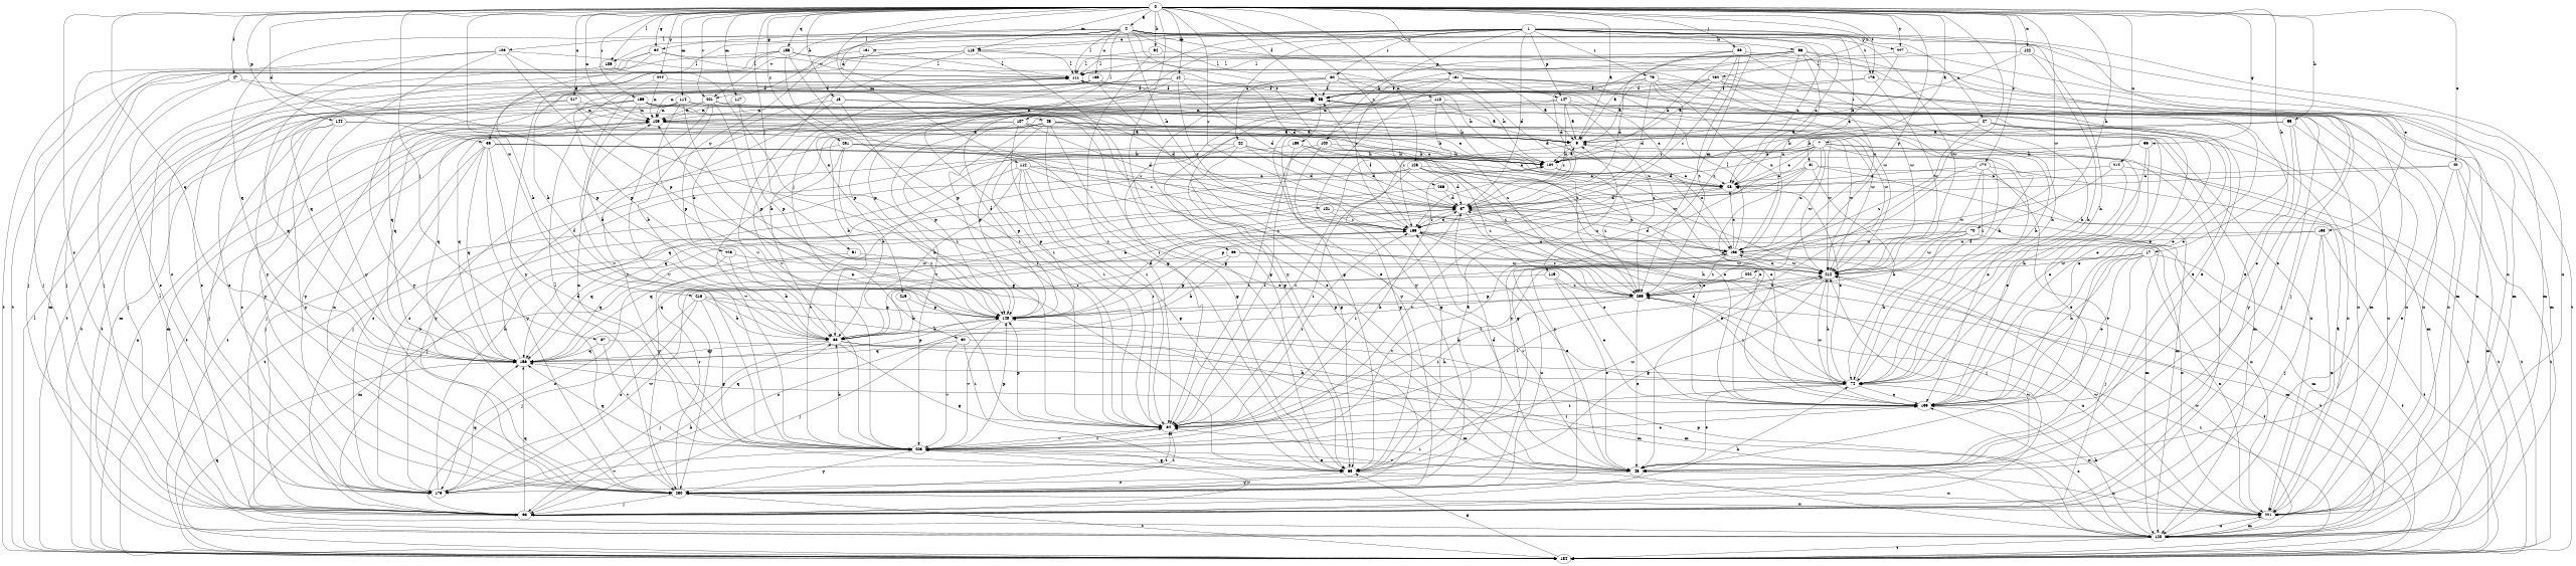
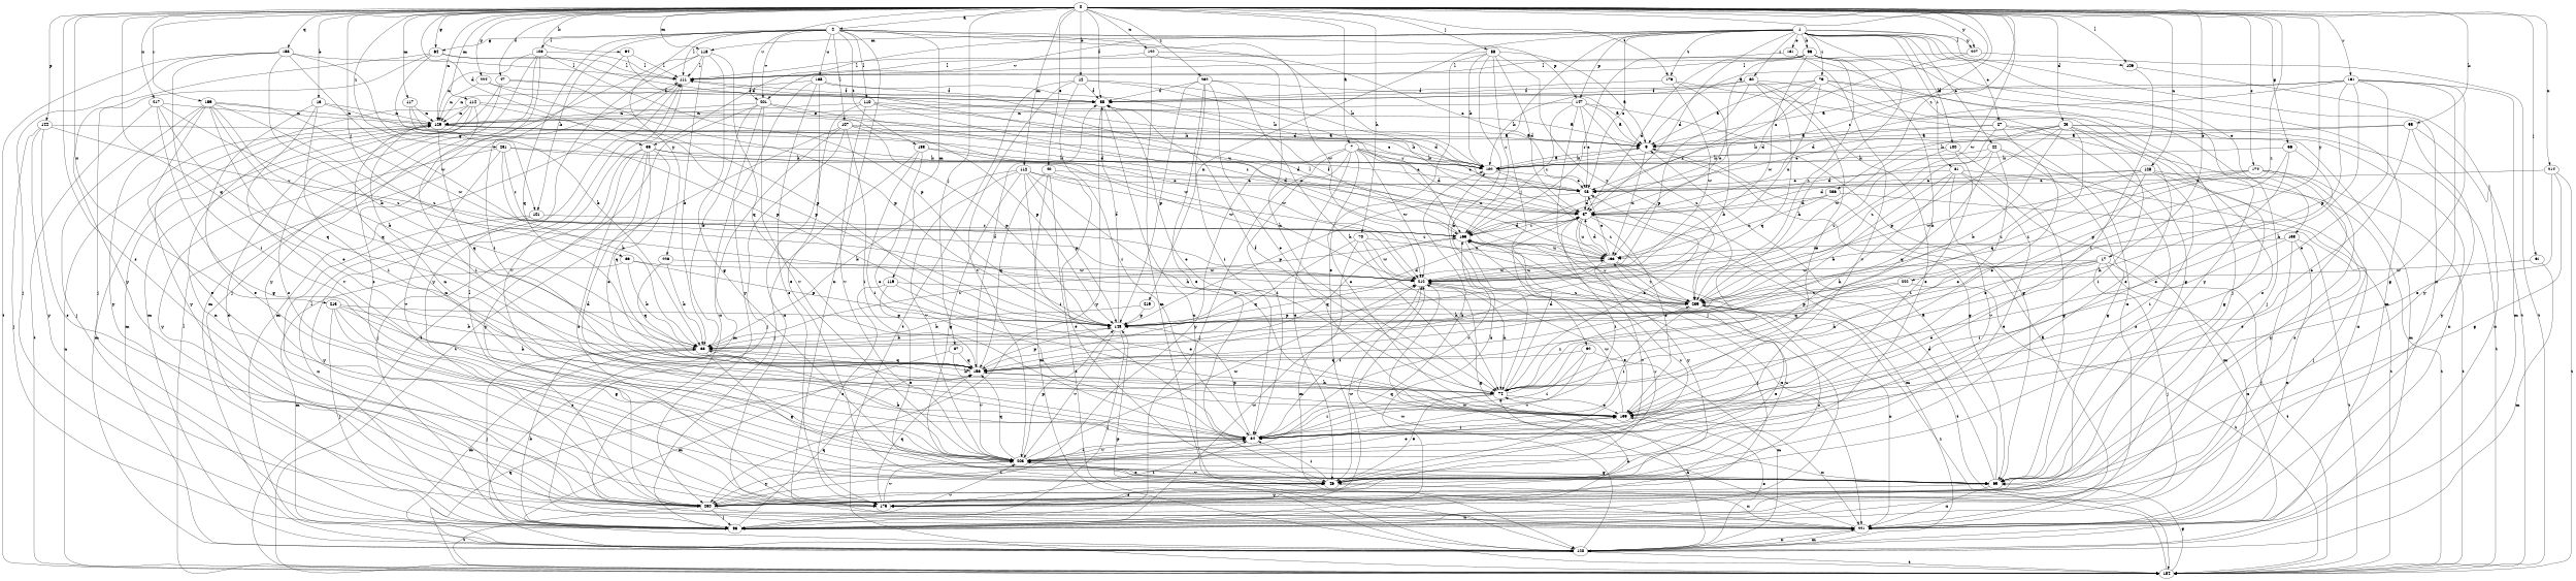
  strict digraph {
    0
    2
    7
    9
    12
    13
    17
    n8 [label=43]
    35
    40
    47
    55
    56
    64
    70
    87
    88
    89
    91
    94
    95
    106
    112
    n24 [label=114]
    117
    118
    122
    128
    129
    144
    155
    156
    159
    161
    165
    174
    175
    176
    201
    212
    213
    214
    217
    222
    224
    227
    231
    232
    236
    239
    28
    147
    221
    101
    107
    108
    110
    111
    119
    183
    185
    228
    37
    46
    84
    93
    102
    139
    193
    230
    65
    184
    203
    74
    n75 [label=68]
    148
    120
    1
    22
    27
    79
    80
    81
    92
    96
    100
    131
    133
    219
    0 -> 2 [label=a]
    0 -> 7 [label=a]
    0 -> 9 [label=a]
    0 -> 12 [label=b]
    0 -> 13 [label=b]
    0 -> 17 [label=b]
    0 -> n8 [label=d]
    0 -> 35 [label=d]
    0 -> 40 [label=e]
    0 -> 47 [label=f]
    0 -> 55 [label=f]
    0 -> 56 [label=g]
    0 -> 64 [label=g]
    0 -> 70 [label=h]
    0 -> 87 [label=j]
    0 -> 88 [label=j]
    0 -> 89 [label=j]
    0 -> 91 [label=j]
    0 -> 94 [label=k]
    0 -> 95 [label=k]
    0 -> 106 [label=l]
    0 -> 112 [label=m]
    0 -> n24 [label=m]
    0 -> 117 [label=m]
    0 -> 118 [label=m]
    0 -> 122 [label=n]
    0 -> 128 [label=n]
    0 -> 129 [label=n]
    0 -> 144 [label=p]
    0 -> 155 [label=q]
    0 -> 156 [label=q]
    0 -> 159 [label=r]
    0 -> 161 [label=r]
    0 -> 165 [label=r]
    0 -> 174 [label=s]
    0 -> 175 [label=s]
    0 -> 176 [label=t]
    0 -> 201 [label=v]
    0 -> 212 [label=w]
    0 -> 213 [label=x]
    0 -> 214 [label=x]
    0 -> 217 [label=x]
    0 -> 222 [label=y]
    0 -> 224 [label=y]
    0 -> 227 [label=y]
    0 -> 231 [label=z]
    0 -> 232 [label=z]
    0 -> 236 [label=z]
    0 -> 239 [label=z]
    2 -> 64 [label=g]
    2 -> 156 [label=q]
    2 -> 201 [label=v]
    2 -> 212 [label=w]
    2 -> 28 [label=c]
    2 -> 147 [label=p]
    2 -> 221 [label=x]
    2 -> 101 [label=k]
    2 -> 107 [label=l]
    2 -> 108 [label=l]
    2 -> 110 [label=l]
    2 -> 111 [label=l]
    2 -> 119 [label=m]
    2 -> 183 [label=t]
    2 -> 185 [label=u]
    2 -> 228 [label=y]
    7 -> 212 [label=w]
    7 -> 28 [label=c]
    7 -> 37 [label=d]
    7 -> 46 [label=e]
    7 -> 84 [label=i]
    7 -> 93 [label=j]
    7 -> 102 [label=k]
    7 -> 139 [label=o]
    7 -> 193 [label=u]
    7 -> 230 [label=y]
    9 -> 102 [label=k]
    9 -> 193 [label=u]
    9 -> 65 [label=g]
    12 -> 55 [label=f]
    12 -> 165 [label=r]
    12 -> 37 [label=d]
    12 -> 84 [label=i]
    12 -> 184 [label=t]
    12 -> 203 [label=v]
    13 -> 129 [label=n]
    13 -> 212 [label=w]
    13 -> 46 [label=e]
    13 -> 84 [label=i]
    13 -> 203 [label=v]
    17 -> 156 [label=q]
    17 -> 212 [label=w]
    17 -> 221 [label=x]
    17 -> 93 [label=j]
    17 -> 139 [label=o]
    17 -> 184 [label=t]
    17 -> 74 [label=h]
    n8 -> 9 [label=a]
    n8 -> 156 [label=q]
    n8 -> 212 [label=w]
    n8 -> 28 [label=c]
    n8 -> 221 [label=x]
    n8 -> 84 [label=i]
    n8 -> 65 [label=g]
    n8 -> 184 [label=t]
    n8 -> n75 [label=b]
    n8 -> 148 [label=p]
    35 -> 156 [label=q]
    35 -> 175 [label=s]
    35 -> 212 [label=w]
    35 -> 93 [label=j]
    35 -> 102 [label=k]
    35 -> 139 [label=o]
    35 -> 230 [label=y]
    35 -> 203 [label=d]
    40 -> 156 [label=q]
    40 -> 28 [label=c]
    40 -> 46 [label=e]
    40 -> 184 [label=t]
    40 -> 120 [label=m]
    47 -> 55 [label=f]
    47 -> 175 [label=s]
    47 -> 148 [label=p]
    47 -> 120 [label=m]
    55 -> 129 [label=n]
    55 -> 221 [label=x]
    55 -> 139 [label=o]
    55 -> 230 [label=y]
    56 -> 102 [label=k]
    56 -> 139 [label=o]
    56 -> 74 [label=h]
    56 -> 148 [label=p]
    64 -> 111 [label=l]
    64 -> 37 [label=d]
    64 -> 93 [label=j]
    64 -> 230 [label=y]
    64 -> n75 [label=b]
    70 -> 156 [label=q]
    70 -> 212 [label=w]
    70 -> 193 [label=u]
    70 -> 74 [label=h]
    70 -> 120 [label=m]
    87 -> 156 [label=q]
    87 -> 203 [label=v]
    87 -> 120 [label=m]
    88 -> 9 [label=a]
    88 -> 165 [label=r]
    88 -> 239 [label=z]
    88 -> 111 [label=l]
    88 -> 37 [label=d]
    88 -> 46 [label=e]
    88 -> 102 [label=k]
    88 -> 74 [label=h]
    89 -> 212 [label=w]
    89 -> n75 [label=b]
    89 -> 148 [label=p]
    89 -> 120 [label=m]
    91 -> 212 [label=w]
    91 -> 120 [label=m]
    94 -> 111 [label=l]
    94 -> 84 [label=i]
    94 -> 193 [label=u]
    95 -> 9 [label=a]
    95 -> 221 [label=x]
    95 -> 102 [label=k]
    95 -> 139 [label=o]
    95 -> 230 [label=y]
    106 -> 84 [label=i]
    106 -> 184 [label=t]
    112 -> 239 [label=z]
    112 -> 28 [label=c]
    112 -> 84 [label=i]
    112 -> 65 [label=g]
    112 -> 203 [label=v]
    112 -> 74 [label=h]
    112 -> n75 [label=b]
    112 -> 148 [label=p]
    n24 -> 129 [label=n]
    n24 -> 28 [label=c]
    n24 -> 221 [label=x]
    n24 -> 84 [label=i]
    n24 -> 230 [label=y]
    n24 -> 148 [label=p]
    n24 -> 120 [label=m]
    117 -> 129 [label=n]
    117 -> 37 [label=d]
    117 -> 148 [label=p]
    118 -> 156 [label=q]
    118 -> 111 [label=l]
    118 -> 230 [label=y]
    118 -> 65 [label=g]
    118 -> n75 [label=b]
    118 -> 120 [label=m]
    122 -> 111 [label=l]
    122 -> 102 [label=k]
    122 -> 74 [label=h]
    122 -> 120 [label=m]
    128 -> 175 [label=s]
    128 -> 239 [label=z]
    128 -> 28 [label=c]
    128 -> 37 [label=d]
    128 -> 84 [label=i]
    128 -> 139 [label=o]
    128 -> 184 [label=t]
    129 -> 9 [label=a]
    129 -> 156 [label=q]
    129 -> 212 [label=w]
    129 -> 102 [label=k]
    129 -> 120 [label=m]
    144 -> 9 [label=a]
    144 -> 165 [label=r]
    144 -> 175 [label=s]
    144 -> 93 [label=j]
    144 -> 230 [label=y]
    155 -> 212 [label=w]
    155 -> 111 [label=l]
    155 -> 84 [label=i]
    155 -> 93 [label=j]
-   155 -> 65 [label=g]
+   155 -> 101 [label=g]
    155 -> 184 [label=t]
    155 -> n75 [label=b]
    156 -> 55 [label=f]
    156 -> 74 [label=h]
    156 -> 148 [label=p]
    159 -> 129 [label=n]
    159 -> 156 [label=q]
    159 -> 212 [label=w]
    159 -> 239 [label=z]
    159 -> 46 [label=e]
    159 -> 93 [label=j]
    159 -> 139 [label=o]
    159 -> 230 [label=y]
    159 -> n75 [label=b]
    161 -> 9 [label=a]
    161 -> 55 [label=f]
    161 -> 37 [label=d]
    161 -> 139 [label=o]
    161 -> 230 [label=y]
    161 -> 65 [label=g]
    161 -> 74 [label=h]
    161 -> 148 [label=p]
    161 -> 120 [label=m]
    165 -> 55 [label=f]
    165 -> 156 [label=q]
    165 -> 221 [label=x]
    165 -> 37 [label=d]
    165 -> 46 [label=e]
    165 -> 93 [label=j]
    165 -> 193 [label=u]
    174 -> 212 [label=w]
    174 -> 239 [label=z]
    174 -> 28 [label=c]
    174 -> 46 [label=e]
    174 -> 230 [label=y]
    174 -> 184 [label=t]
    175 -> 156 [label=q]
    175 -> 212 [label=w]
    175 -> 84 [label=i]
    175 -> 102 [label=k]
    175 -> 203 [label=v]
    176 -> 55 [label=f]
    176 -> 212 [label=w]
    176 -> 221 [label=x]
    176 -> n75 [label=b]
    201 -> 129 [label=n]
    201 -> 221 [label=x]
    201 -> 193 [label=u]
    201 -> 184 [label=t]
    201 -> 203 [label=v]
    201 -> n75 [label=b]
    201 -> 148 [label=p]
    212 -> 239 [label=z]
    212 -> 84 [label=i]
    212 -> 193 [label=u]
    212 -> 65 [label=g]
    212 -> 74 [label=h]
    213 -> 175 [label=s]
    213 -> 93 [label=j]
    213 -> 65 [label=g]
    213 -> 74 [label=h]
    213 -> n75 [label=b]
    213 -> 148 [label=p]
    214 -> 28 [label=c]
    214 -> 139 [label=o]
    214 -> 65 [label=g]
    214 -> 184 [label=t]
    217 -> 129 [label=n]
    217 -> 156 [label=q]
    217 -> 239 [label=z]
    217 -> 65 [label=g]
    217 -> 184 [label=t]
    222 -> 239 [label=z]
    222 -> 184 [label=t]
    222 -> 148 [label=p]
    224 -> 55 [label=f]
    224 -> 129 [label=n]
    224 -> 148 [label=p]
    227 -> 28 [label=c]
    227 -> 111 [label=l]
    227 -> 184 [label=t]
    231 -> 165 [label=r]
    231 -> 28 [label=c]
    231 -> 102 [label=k]
    231 -> 230 [label=y]
    231 -> 203 [label=v]
    231 -> n75 [label=b]
    232 -> 9 [label=a]
    232 -> 55 [label=f]
    232 -> 46 [label=e]
    232 -> 84 [label=i]
    232 -> 139 [label=o]
    232 -> 74 [label=h]
    232 -> 148 [label=p]
    236 -> 37 [label=d]
    236 -> 93 [label=j]
    236 -> 193 [label=u]
    239 -> 165 [label=r]
    239 -> 175 [label=s]
    239 -> 221 [label=x]
    239 -> 46 [label=e]
    239 -> 84 [label=i]
    239 -> 148 [label=p]
    28 -> 37 [label=d]
    28 -> 148 [label=p]
    147 -> 9 [label=a]
    147 -> 129 [label=n]
    147 -> 165 [label=r]
    147 -> 239 [label=z]
    147 -> 28 [label=c]
    147 -> 93 [label=j]
    147 -> 65 [label=g]
    221 -> 9 [label=a]
    221 -> 212 [label=w]
    221 -> 120 [label=m]
    101 -> 165 [label=r]
    101 -> 221 [label=x]
    101 -> 230 [label=y]
    107 -> 9 [label=a]
    107 -> 37 [label=d]
    107 -> 84 [label=i]
    107 -> 93 [label=j]
    107 -> 184 [label=t]
    107 -> 148 [label=p]
    107 -> 120 [label=m]
    108 -> 129 [label=n]
    108 -> 175 [label=s]
    108 -> 111 [label=l]
    108 -> 93 [label=j]
    108 -> 230 [label=y]
    108 -> 148 [label=p]
    110 -> 9 [label=a]
    110 -> 129 [label=n]
    110 -> 165 [label=r]
    110 -> 221 [label=x]
    110 -> 102 [label=k]
    110 -> 203 [label=v]
    111 -> 55 [label=f]
    111 -> 203 [label=v]
    111 -> 120 [label=m]
    119 -> 175 [label=s]
    119 -> 239 [label=z]
    119 -> 46 [label=e]
    119 -> 139 [label=o]
    183 -> 37 [label=d]
    183 -> 84 [label=i]
    183 -> 93 [label=j]
    183 -> 102 [label=k]
    183 -> 139 [label=o]
    185 -> 55 [label=f]
    185 -> 129 [label=n]
    185 -> 175 [label=s]
    185 -> 46 [label=e]
    185 -> 102 [label=k]
    185 -> 230 [label=y]
    228 -> 156 [label=q]
    228 -> 212 [label=w]
    228 -> n75 [label=b]
    37 -> 165 [label=r]
    37 -> 84 [label=i]
    37 -> 139 [label=o]
    37 -> 193 [label=u]
    37 -> 230 [label=y]
    37 -> 120 [label=m]
    46 -> 165 [label=r]
    46 -> 175 [label=s]
    46 -> 221 [label=x]
    46 -> 84 [label=i]
    46 -> 203 [label=v]
    84 -> 129 [label=n]
    84 -> 165 [label=r]
    84 -> 203 [label=v]
    84 -> 148 [label=p]
    93 -> 156 [label=q]
    93 -> 212 [label=w]
    93 -> 111 [label=l]
    93 -> 203 [label=v]
    93 -> 74 [label=h]
    93 -> n75 [label=b]
    102 -> 9 [label=a]
    102 -> 239 [label=z]
    102 -> 28 [label=c]
    139 -> 156 [label=q]
    139 -> 212 [label=w]
    139 -> 221 [label=x]
    139 -> 84 [label=i]
    193 -> 212 [label=w]
    193 -> 239 [label=z]
    193 -> 28 [label=c]
    193 -> 111 [label=l]
    193 -> 37 [label=d]
    193 -> 184 [label=t]
    193 -> 203 [label=v]
    230 -> 129 [label=n]
    230 -> 165 [label=r]
    230 -> 221 [label=x]
    230 -> 111 [label=l]
    230 -> 84 [label=i]
    230 -> 93 [label=j]
    230 -> 193 [label=u]
    230 -> 184 [label=t]
    65 -> 9 [label=a]
    65 -> 221 [label=x]
    65 -> 37 [label=d]
    65 -> 230 [label=y]
    184 -> 129 [label=n]
    184 -> 156 [label=q]
    184 -> 239 [label=z]
    184 -> 111 [label=l]
    184 -> 65 [label=g]
    203 -> 129 [label=n]
    203 -> 156 [label=q]
    203 -> 212 [label=w]
    203 -> 46 [label=e]
    203 -> 84 [label=i]
    203 -> 102 [label=k]
    203 -> 139 [label=o]
    203 -> 230 [label=y]
    203 -> 65 [label=g]
    203 -> n75 [label=b]
    203 -> 148 [label=p]
    74 -> 55 [label=f]
    74 -> 239 [label=z]
    74 -> 28 [label=c]
    74 -> 37 [label=d]
    74 -> 46 [label=e]
    74 -> 84 [label=i]
    74 -> 139 [label=o]
    n75 -> 156 [label=q]
    n75 -> 165 [label=r]
    n75 -> 93 [label=j]
    n75 -> 65 [label=g]
    n75 -> 74 [label=h]
    n75 -> 120 [label=m]
    148 -> 55 [label=f]
    148 -> 37 [label=d]
    148 -> 93 [label=j]
    148 -> 203 [label=v]
    148 -> n75 [label=b]
    120 -> 212 [label=w]
    120 -> 221 [label=x]
    120 -> 139 [label=o]
    120 -> 184 [label=t]
    120 -> 74 [label=h]
    120 -> 148 [label=p]
    1 -> 35 [label=d]
    1 -> 106 [label=l]
    1 -> 118 [label=m]
    1 -> 176 [label=t]
    1 -> 201 [label=v]
    1 -> 227 [label=y]
    1 -> 28 [label=c]
    1 -> 147 [label=p]
    1 -> 221 [label=x]
    1 -> 37 [label=d]
    1 -> 74 [label=h]
    1 -> 22 [label=c]
    1 -> 27 [label=c]
    1 -> 79 [label=i]
    1 -> 80 [label=i]
    1 -> 81 [label=i]
    1 -> 92 [label=j]
    1 -> 96 [label=k]
    1 -> 100 [label=k]
    1 -> 131 [label=o]
    1 -> 133 [label=o]
    1 -> 219 [label=x]
    22 -> 156 [label=q]
    22 -> 175 [label=s]
    22 -> 37 [label=d]
    22 -> 102 [label=k]
    22 -> 139 [label=o]
    22 -> 65 [label=g]
    27 -> 9 [label=a]
    27 -> 239 [label=z]
    27 -> 221 [label=x]
    27 -> 102 [label=k]
    27 -> 139 [label=o]
    27 -> 120 [label=m]
    79 -> 9 [label=a]
    79 -> 55 [label=f]
    79 -> 165 [label=r]
    79 -> 175 [label=s]
    79 -> 37 [label=d]
    79 -> 46 [label=e]
    79 -> 93 [label=j]
    79 -> 193 [label=u]
    80 -> 55 [label=f]
    80 -> 156 [label=q]
    80 -> 46 [label=e]
    80 -> 102 [label=k]
    80 -> 139 [label=o]
    80 -> 65 [label=g]
    80 -> 148 [label=p]
    81 -> 28 [label=c]
    81 -> 46 [label=e]
    81 -> 184 [label=t]
    81 -> 203 [label=v]
    81 -> 74 [label=h]
    81 -> n75 [label=b]
    81 -> 120 [label=m]
    92 -> 156 [label=q]
    92 -> 84 [label=i]
    92 -> 203 [label=v]
    92 -> 120 [label=m]
    96 -> 165 [label=r]
    96 -> 212 [label=w]
    96 -> 239 [label=z]
    96 -> 111 [label=l]
    96 -> 37 [label=d]
    96 -> 193 [label=u]
    96 -> 230 [label=y]
    96 -> 74 [label=h]
    96 -> 120 [label=m]
    100 -> 239 [label=z]
    100 -> 84 [label=i]
    100 -> 102 [label=k]
    100 -> 65 [label=g]
    131 -> 111 [label=l]
    131 -> 93 [label=j]
    131 -> 203 [label=v]
    133 -> 221 [label=x]
    133 -> 84 [label=i]
    133 -> 93 [label=j]
    133 -> 193 [label=u]
    133 -> 184 [label=t]
    219 -> n75 [label=b]
    219 -> 148 [label=p]
  }
